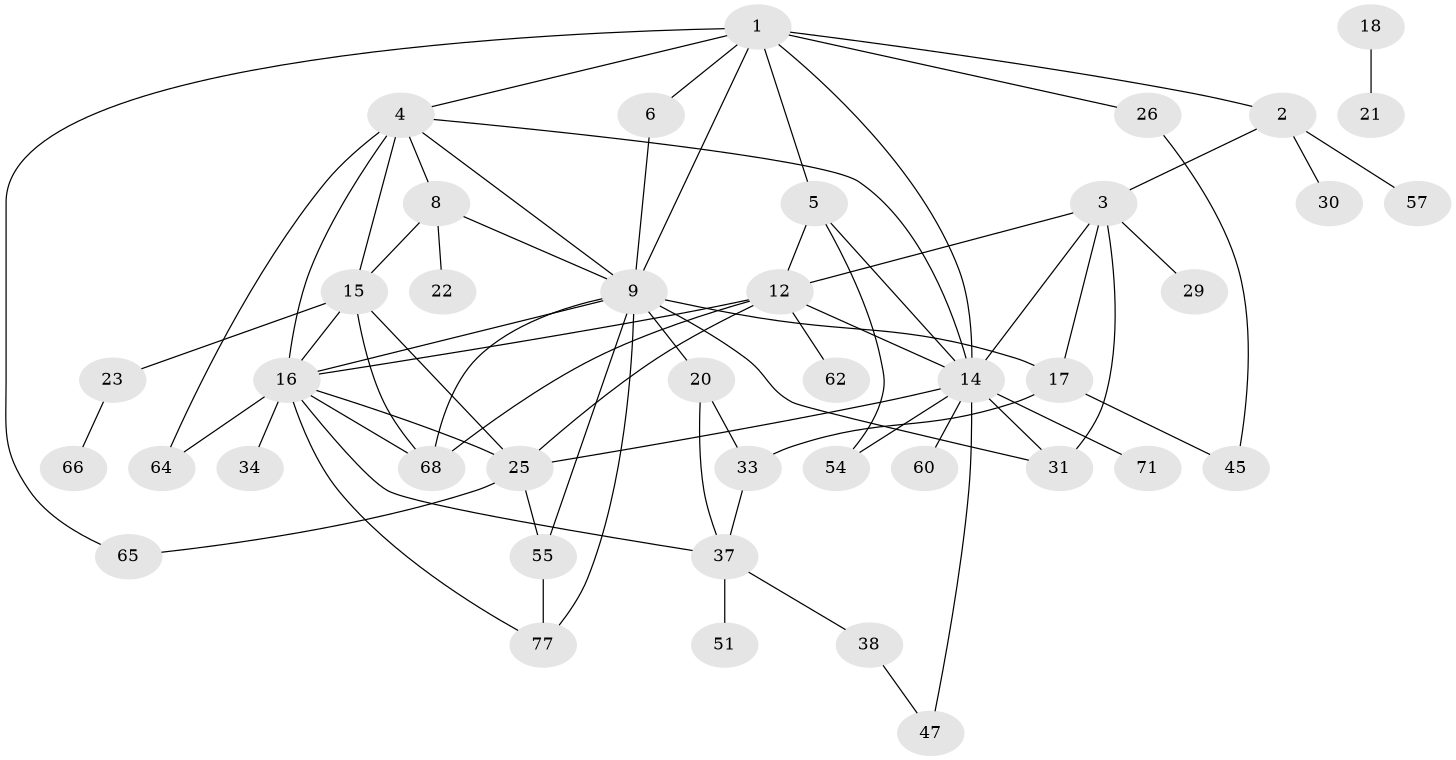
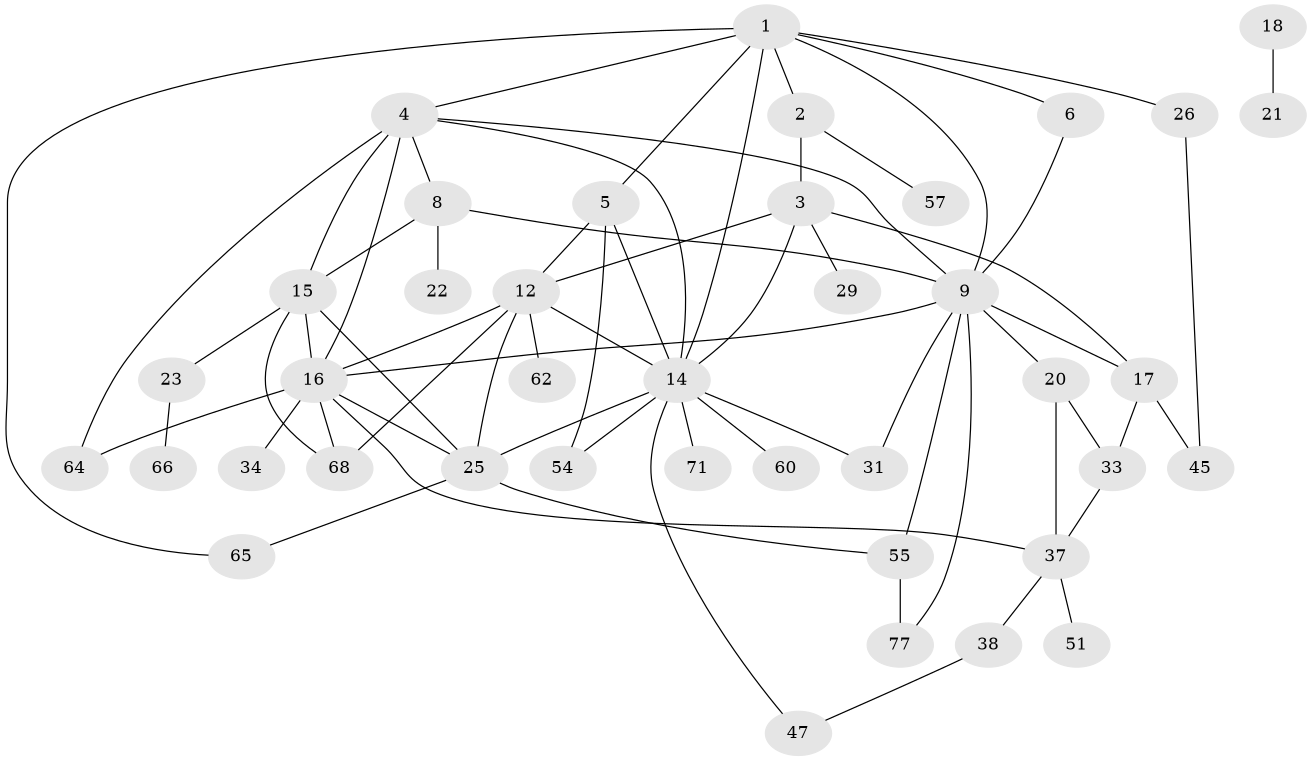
  graph {
    node [color=gray90 style=filled]
    1
    2
    4 [super="+13"]
    5
    6
    9 [super="+10"]
    14 [super="+63+19+28+79"]
    26
    65
    3 [super="+7"]
-   30
    57
    8
    15 [super="+39+35"]
    16 [super="+32+48"]
    64
    12 [super="+24+43+36"]
    54
    17 [super="+53"]
    31
    20
    55 [super="+70"]
    68
    77
    25 [super="+81+50+27"]
    47
    60
    71
    45 [super="+72"]
    29
    62
    33
    22
    23
    34
    37 [super="+41+44"]
    21 [super="+67"]
    18
    66
    38 [super="+73"]
    51
    1 -- 2
    1 -- 4
    1 -- 5
    1 -- 6
    1 -- 9
    1 -- 14
    1 -- 26
    1 -- 65
    2 -- 3
-   2 -- 30
    2 -- 57
    4 -- 9
    4 -- 14
    4 -- 8
    4 -- 15
    4 -- 16 [weight=2]
    4 -- 64
    5 -- 14
    5 -- 12
    5 -- 54
    6 -- 9
    9 -- 16
    9 -- 17
    9 -- 31
    9 -- 20
    9 -- 55
-   9 -- 68
    9 -- 77
    14 -- 54
    14 -- 31
    14 -- 25 [weight=2]
    14 -- 47
    14 -- 60
    14 -- 71
    26 -- 45
    3 -- 14
    3 -- 12
    3 -- 17
-   3 -- 31
    3 -- 29
    8 -- 9
    8 -- 15
    8 -- 22
    15 -- 16
    15 -- 68
    15 -- 25
    15 -- 23
    16 -- 64
    16 -- 68
-   16 -- 77
    16 -- 25
    16 -- 34
    16 -- 37
    12 -- 14 [weight=2]
    12 -- 16
    12 -- 68
    12 -- 25
    12 -- 62
    17 -- 45 [weight=2]
    17 -- 33
    20 -- 33
    20 -- 37
    55 -- 77
    25 -- 65
    25 -- 55
    33 -- 37
    23 -- 66
    37 -- 38
    37 -- 51
    18 -- 21
    38 -- 47
  }
